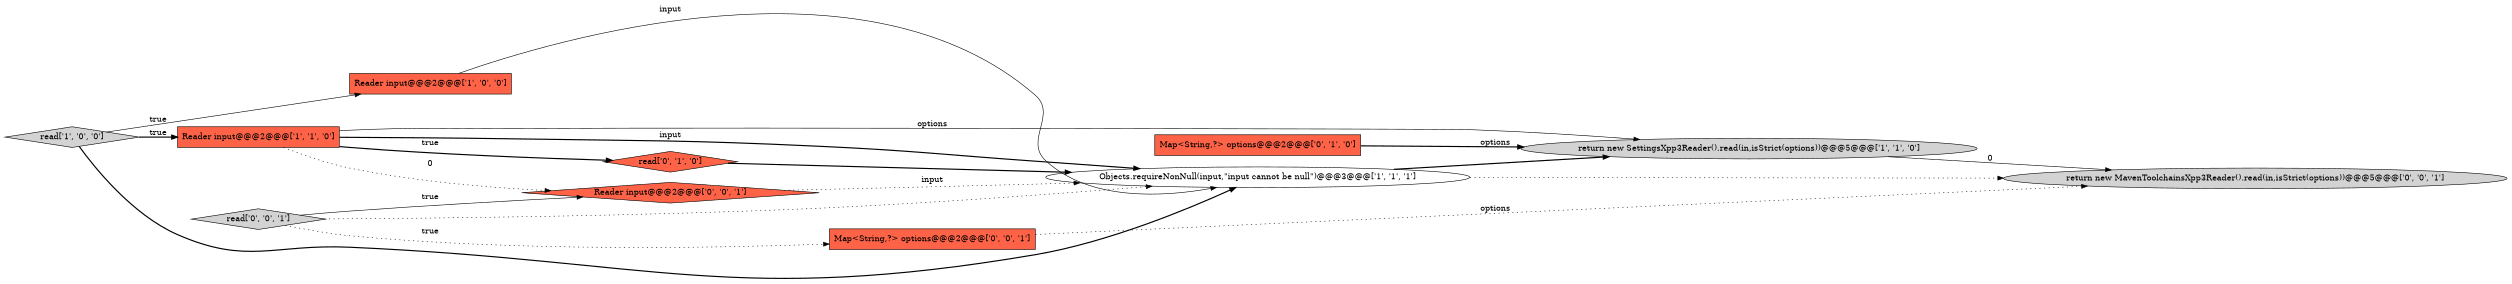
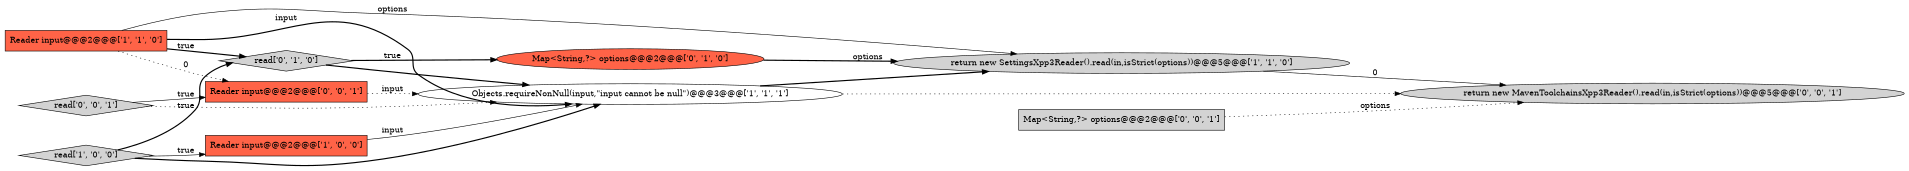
  digraph {
    rankdir=LR
    node [fillcolor=lightgray shape=box style=filled]
    edge [style=bold]
    n1 [label="return new SettingsXpp3Reader().read(in,isStrict(options))@@@5@@@['1', '1', '0']" shape=ellipse]
    n2 [label="return new MavenToolchainsXpp3Reader().read(in,isStrict(options))@@@5@@@['0', '0', '1']" shape=ellipse]
    n3 [fillcolor=white label="Objects.requireNonNull(input,\"input cannot be null\")@@@3@@@['1', '1', '1']" shape=ellipse]
-   n4 [fillcolor=tomato label="Map<String,?> options@@@2@@@['0', '1', '0']"]
+   n4 [fillcolor=tomato label="Map<String,?> options@@@2@@@['0', '1', '0']" shape=ellipse]
    n5 [fillcolor=tomato label="Reader input@@@2@@@['1', '0', '0']"]
    n6 [fillcolor=tomato label="Reader input@@@2@@@['1', '1', '0']"]
-   n7 [fillcolor=tomato label="Reader input@@@2@@@['0', '0', '1']" shape=diamond]
-   n8 [fillcolor=tomato label="read['0', '1', '0']" shape=diamond]
-   n9 [fillcolor=tomato label="Map<String,?> options@@@2@@@['0', '0', '1']"]
+   n7 [fillcolor=tomato label="Reader input@@@2@@@['0', '0', '1']"]
+   n8 [label="read['0', '1', '0']" shape=diamond]
+   n9 [label="Map<String,?> options@@@2@@@['0', '0', '1']"]
    n10 [label="read['0', '0', '1']" shape=diamond]
    n11 [label="read['1', '0', '0']" shape=diamond]
    n1 -> n2 [label=0 style=solid]
    n3 -> n1
    n3 -> n2 [style=dotted]
    n4 -> n1 [label=options]
    n5 -> n3 [label=input style=solid]
    n6 -> n1 [label=options style=solid]
    n6 -> n3 [label=input]
    n6 -> n7 [label=0 style=dotted]
    n6 -> n8 [label=true]
    n7 -> n3 [label=input style=dotted]
    n8 -> n3
+   n8 -> n4 [label=true]
    n9 -> n2 [label=options style=dotted]
    n10 -> n3 [style=dotted]
    n10 -> n7 [label=true style=solid]
-   n10 -> n9 [label=true style=dotted]
    n11 -> n3
    n11 -> n5 [label=true style=solid]
-   n11 -> n6 [label=true]
+   n11 -> n8 [label=true]
  }
